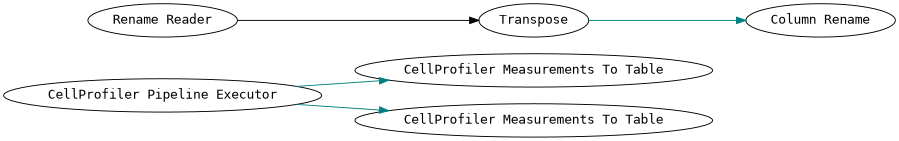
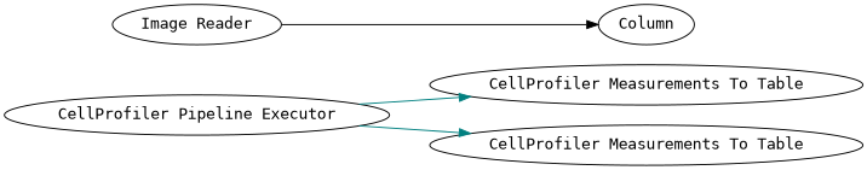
  digraph {
    fontname="DejaVu Sans Mono"
    rankdir=LR
    node [fontname="DejaVu Sans Mono"]
    edge [color=teal fontname="DejaVu Sans Mono"]
    n1 [label="CellProfiler Pipeline Executor"]
    n2 [label="CellProfiler Measurements To Table"]
    n3 [label="CellProfiler Measurements To Table"]
-   n4 [label=Transpose]
-   n5 [label="Column Rename"]
-   n6 [label="Rename Reader"]
+   n4 [label=Column]
+   n6 [label="Image Reader"]
    n1 -> n2
    n1 -> n3
-   n4 -> n5
    n6 -> n4 [color=black]
  }
